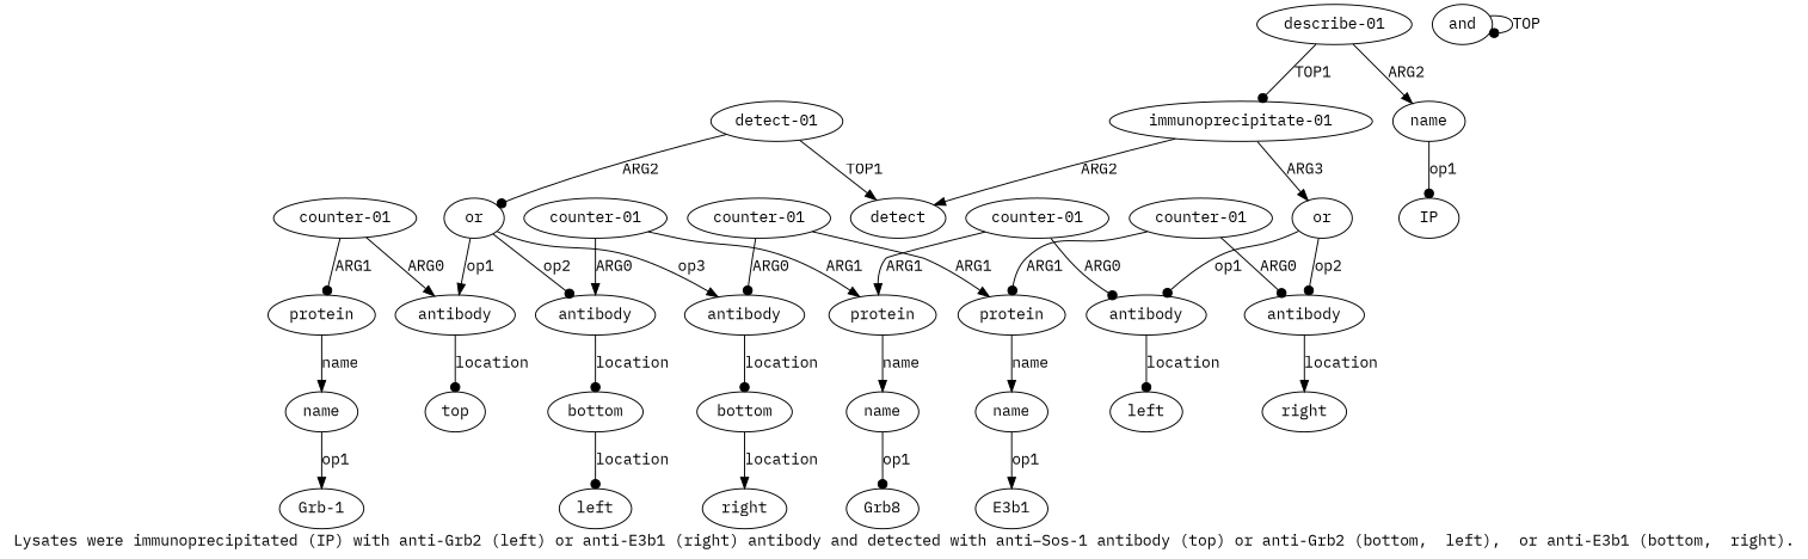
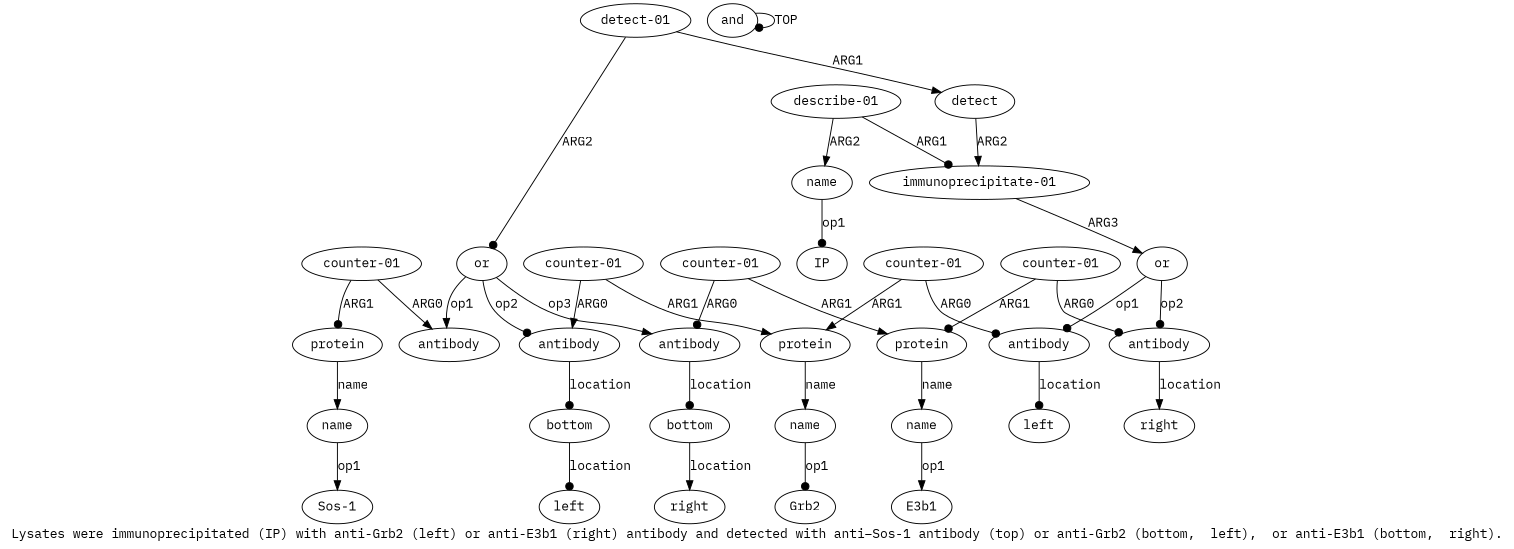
  digraph {
    fontname="IBM Plex Mono"
    label="Lysates were immunoprecipitated (IP) with anti-Grb2 (left) or anti-E3b1 (right) antibody and detected with anti–Sos-1 antibody (top) or anti-Grb2 (bottom,  left),  or anti-E3b1 (bottom,  right)."
    node [color=black fontname="IBM Plex Mono" gold_ind=-1 gold_label=antibody test_ind=-1 test_label=antibody]
    edge [arrowhead=normal color=black fontname="IBM Plex Mono" gold_label=location test_label=location]
    n1 [gold_ind=20 gold_label=protein label=protein test_ind=20 test_label=protein]
    n2 [gold_ind=21 gold_label=name label=name test_ind=21 test_label=name]
-   n3 [gold_label="Sos-1" label="Grb-1" test_label="Sos-1"]
-   n4 [gold_ind=22 gold_label=top label=top test_ind=22 test_label=top]
+   n3 [gold_label="Sos-1" label="Sos-1" test_label="Sos-1"]
    n5 [gold_ind=23 label=antibody test_ind=23]
    n6 [gold_ind=25 gold_label=bottom label=bottom test_ind=25 test_label=bottom]
    n7 [gold_ind=26 gold_label=left label=left test_ind=26 test_label=left]
    n8 [gold_ind=24 gold_label="counter-01" label="counter-01" test_ind=24 test_label="counter-01"]
    n9 [gold_ind=6 gold_label=protein label=protein test_ind=6 test_label=protein]
    n10 [gold_ind=7 gold_label=name label=name test_ind=7 test_label=name]
-   n11 [gold_label=Grb2 label=Grb8 test_label=Grb2]
+   n11 [gold_label=Grb2 label=Grb2 test_label=Grb2]
    n12 [gold_ind=27 label=antibody test_ind=27]
    n13 [gold_ind=29 gold_label=bottom label=bottom test_ind=29 test_label=bottom]
    n14 [gold_ind=30 gold_label=right label=right test_ind=30 test_label=right]
    n15 [gold_ind=28 gold_label="counter-01" label="counter-01" test_ind=28 test_label="counter-01"]
    n16 [gold_ind=11 gold_label=protein label=protein test_ind=11 test_label=protein]
    n17 [gold_ind=12 gold_label=name label=name test_ind=12 test_label=name]
    n18 [gold_label=E3b1 label=E3b1 test_label=E3b1]
    n19 [gold_label=IP label=IP test_label=IP]
    n20 [gold_ind=15 gold_label=name label=name test_ind=15 test_label=name]
    n21 [gold_ind=14 gold_label="describe-01" label="describe-01" test_ind=14 test_label="describe-01"]
    n22 [gold_ind=1 gold_label="immunoprecipitate-01" label="immunoprecipitate-01" test_ind=1 test_label="immunoprecipitate-01"]
    n23 [gold_ind=2 gold_label=lysate label=detect test_ind=2 test_label=lysate]
    n24 [gold_ind=3 gold_label=or label=or test_ind=3 test_label=or]
    n25 [gold_ind=9 label=antibody test_ind=9]
    n26 [gold_ind=4 label=antibody test_ind=4]
    n27 [gold_ind=17 gold_label=or label=or test_ind=17 test_label=or]
    n28 [gold_ind=18 label=antibody test_ind=18]
    n29 [gold_ind=16 gold_label="detect-01" label="detect-01" test_ind=16 test_label="detect-01"]
    n30 [gold_ind=10 gold_label="counter-01" label="counter-01" test_ind=10 test_label="counter-01"]
    n31 [gold_ind=13 gold_label=right label=right test_ind=13 test_label=right]
    n32 [gold_ind=19 gold_label="counter-01" label="counter-01" test_ind=19 test_label="counter-01"]
    n33 [gold_ind=8 gold_label=left label=left test_ind=8 test_label=left]
    n34 [gold_ind=0 gold_label=and label=and test_ind=0 test_label=and]
    n35 [gold_ind=5 gold_label="counter-01" label="counter-01" test_ind=5 test_label="counter-01"]
    n1 -> n2 [gold_label=name label=name test_label=name]
    n2 -> n3 [gold_label=op1 label=op1 test_label=op1]
    n5 -> n6 [arrowhead=dot label=location]
    n6 -> n7 [arrowhead=dot label=location]
    n8 -> n5 [gold_label=ARG0 label=ARG0 test_label=ARG0]
    n8 -> n9 [gold_label=ARG1 label=ARG1 test_label=ARG1]
    n9 -> n10 [gold_label=name label=name test_label=name]
    n10 -> n11 [arrowhead=dot gold_label=op1 label=op1 test_label=op1]
    n12 -> n13 [arrowhead=dot label=location]
    n13 -> n14 [label=location]
    n15 -> n12 [arrowhead=dot gold_label=ARG0 label=ARG0 test_label=ARG0]
    n15 -> n16 [gold_label=ARG1 label=ARG1 test_label=ARG1]
    n16 -> n17 [gold_label=name label=name test_label=name]
    n17 -> n18 [gold_label=op1 label=op1 test_label=op1]
    n20 -> n19 [arrowhead=dot gold_label=op1 label=op1 test_label=op1]
    n21 -> n20 [gold_label=ARG2 label=ARG2 test_label=ARG2]
-   n21 -> n22 [arrowhead=dot gold_label=ARG1 label=TOP1 test_label=ARG1]
-   n22 -> n23 [gold_label=ARG2 label=ARG2 test_label=ARG2]
+   n21 -> n22 [arrowhead=dot gold_label=ARG1 label=ARG1 test_label=ARG1]
+   n23 -> n22 [gold_label=ARG2 label=ARG2 test_label=ARG2]
    n22 -> n24 [gold_label=ARG3 label=ARG3 test_label=ARG3]
    n24 -> n25 [arrowhead=dot gold_label=op2 label=op2 test_label=op2]
    n24 -> n26 [arrowhead=dot gold_label=op1 label=op1 test_label=op1]
    n25 -> n31 [label=location]
    n26 -> n33 [arrowhead=dot label=location]
    n27 -> n5 [arrowhead=dot gold_label=op2 label=op2 test_label=op2]
    n27 -> n12 [gold_label=op3 label=op3 test_label=op3]
    n27 -> n28 [gold_label=op1 label=op1 test_label=op1]
-   n28 -> n4 [arrowhead=dot label=location]
-   n29 -> n23 [gold_label=ARG1 label=TOP1 test_label=ARG1]
+   n29 -> n23 [gold_label=ARG1 label=ARG1 test_label=ARG1]
    n29 -> n27 [arrowhead=dot gold_label=ARG2 label=ARG2 test_label=ARG2]
    n30 -> n16 [arrowhead=dot gold_label=ARG1 label=ARG1 test_label=ARG1]
    n30 -> n25 [arrowhead=dot gold_label=ARG0 label=ARG0 test_label=ARG0]
    n32 -> n1 [arrowhead=dot gold_label=ARG1 label=ARG1 test_label=ARG1]
    n32 -> n28 [gold_label=ARG0 label=ARG0 test_label=ARG0]
    n34 -> n34 [arrowhead=dot gold_label=TOP label=TOP test_label=TOP]
    n35 -> n9 [gold_label=ARG1 label=ARG1 test_label=ARG1]
    n35 -> n26 [arrowhead=dot gold_label=ARG0 label=ARG0 test_label=ARG0]
  }
